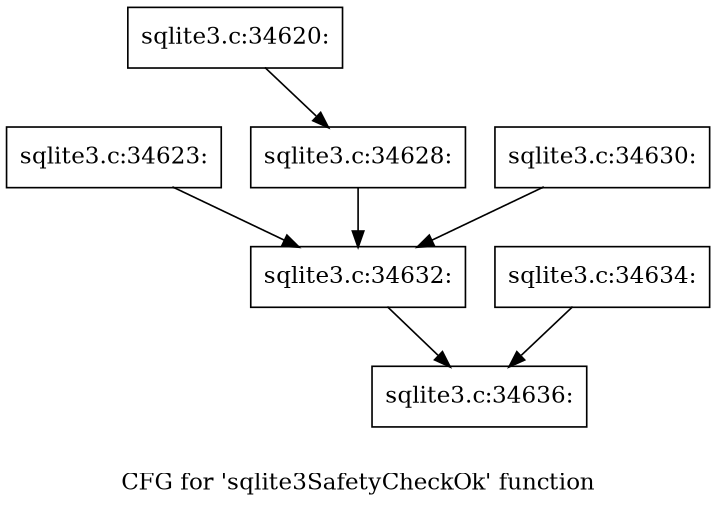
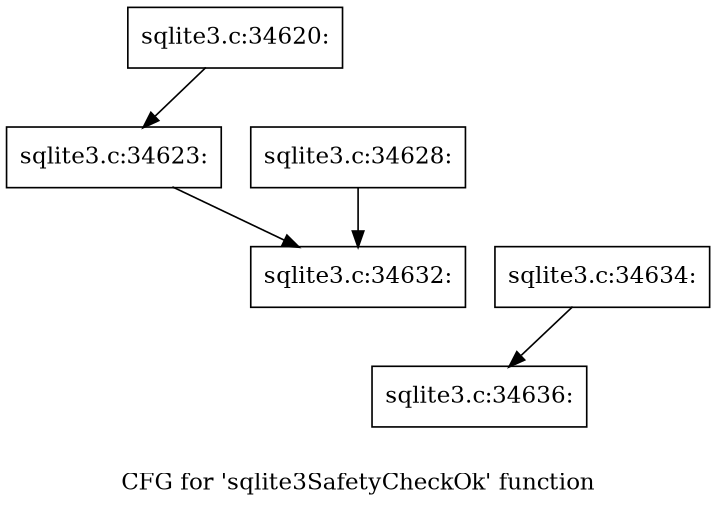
  digraph {
    label="CFG for 'sqlite3SafetyCheckOk' function"
    node [shape=record]
    n1 [label="{sqlite3.c:34620:}"]
    n2 [label="{sqlite3.c:34623:}"]
    n3 [label="{sqlite3.c:34632:}"]
    n4 [label="{sqlite3.c:34636:}"]
    n5 [label="{sqlite3.c:34628:}"]
    n6 [label="{sqlite3.c:34634:}"]
-   n7 [label="{sqlite3.c:34630:}"]
-   n1 -> n5
+   n1 -> n2
    n2 -> n3
-   n3 -> n4
    n5 -> n3
    n6 -> n4
-   n7 -> n3
  }
